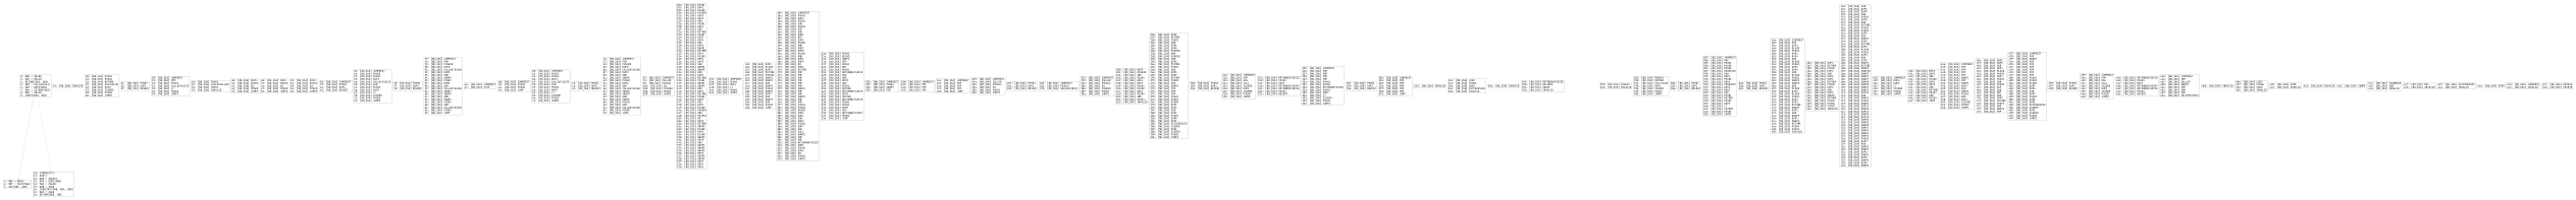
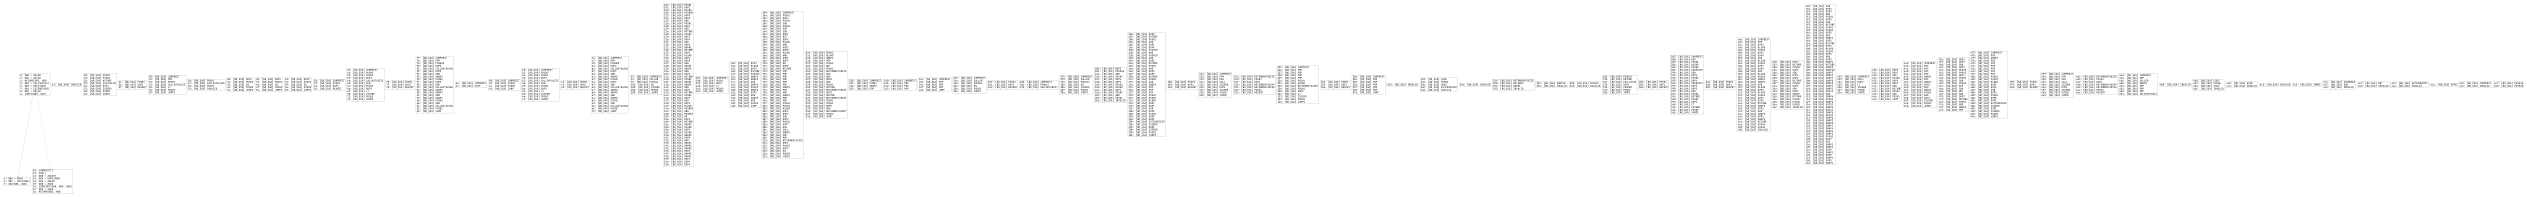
  digraph {
    fontname="JetBrains Mono"
    node [fontname="JetBrains Mono" fontsize=30.0 rank=same shape=box]
    edge [fontname="JetBrains Mono"]
    n1 [label="0: %00 = #0x80\l2: %01 = #0x40\l4: MSTORE(%01, %00)\l5: %02 = CALLVALUE()\l6: %03 = DUP1(%02)\l7: %04 = ISZERO(%02)\l8: %05 = #0x10\lb: JUMPI(%05, %04)\l"]
    n2 [label="c: %06 = #0x0\le: %07 = DUP1(%06)\lf: GAS(%06, %06)\l"]
    n3 [label="10: JUMPDEST()\l11: POP()\l12: %08 = #0x357\l15: %09 = DUP1(%08)\l16: %0A = #0x20\l19: %0B = #0x0\l1b: CODECOPY(%0B, %0A, %08)\l1c: %0C = #0x0\l1e: RETURN(%0C, %08)\l"]
    n4 [label="1f: [NO_SSA] INVALID\l"]
    n5 [label="20: [NO_SSA] PUSH1\l22: [NO_SSA] PUSH1\l24: [NO_SSA] MSTORE\l25: [NO_SSA] CALLVALUE\l26: [NO_SSA] DUP1\l27: [NO_SSA] ISZERO\l28: [NO_SSA] PUSH2\l2b: [NO_SSA] JUMPI\l"]
    n6 [label="2c: [NO_SSA] PUSH1\l2e: [NO_SSA] DUP1\l2f: [NO_SSA] REVERT\l"]
    n7 [label="30: [NO_SSA] JUMPDEST\l31: [NO_SSA] POP\l32: [NO_SSA] PUSH1\l34: [NO_SSA] CALLDATASIZE\l35: [NO_SSA] LT\l36: [NO_SSA] PUSH2\l39: [NO_SSA] JUMPI\l"]
    n8 [label="3a: [NO_SSA] PUSH1\l3c: [NO_SSA] CALLDATALOAD\l3d: [NO_SSA] PUSH1\l3f: [NO_SSA] INVALID\l"]
    n9 [label="40: [NO_SSA] DUP1\l41: [NO_SSA] PUSH1\l43: [NO_SSA] EQ\l44: [NO_SSA] PUSH2\l47: [NO_SSA] JUMPI\l"]
    n10 [label="48: [NO_SSA] DUP1\l49: [NO_SSA] PUSH4\l4e: [NO_SSA] EQ\l4f: [NO_SSA] PUSH2\l52: [NO_SSA] JUMPI\l"]
    n11 [label="53: [NO_SSA] DUP1\l54: [NO_SSA] PUSH4\l59: [NO_SSA] EQ\l5a: [NO_SSA] PUSH2\l5d: [NO_SSA] JUMPI\l"]
    n12 [label="5e: [NO_SSA] JUMPDEST\l5f: [NO_SSA] PUSH1\l61: [NO_SSA] DUP1\l62: [NO_SSA] REVERT\l"]
    n13 [label="63: [NO_SSA] JUMPDEST\l64: [NO_SSA] PUSH2\l67: [NO_SSA] PUSH1\l69: [NO_SSA] DUP1\l6a: [NO_SSA] CALLDATASIZE\l6b: [NO_SSA] SUB\l6c: [NO_SSA] PUSH1\l6e: [NO_SSA] DUP2\l6f: [NO_SSA] LT\l70: [NO_SSA] ISZERO\l71: [NO_SSA] PUSH2\l74: [NO_SSA] JUMPI\l"]
    n14 [label="75: [NO_SSA] PUSH1\l77: [NO_SSA] DUP1\l78: [NO_SSA] REVERT\l"]
    n15 [label="79: [NO_SSA] JUMPDEST\l7a: [NO_SSA] POP\l7b: [NO_SSA] PUSH20\l90: [NO_SSA] DUP2\l91: [NO_SSA] CALLDATALOAD\l92: [NO_SSA] DUP2\l93: [NO_SSA] AND\l94: [NO_SSA] SWAP2\l95: [NO_SSA] PUSH1\l97: [NO_SSA] DUP2\l98: [NO_SSA] ADD\l99: [NO_SSA] CALLDATALOAD\l9a: [NO_SSA] SWAP1\l9b: [NO_SSA] SWAP2\l9c: [NO_SSA] AND\l9d: [NO_SSA] SWAP1\l9e: [NO_SSA] PUSH1\la0: [NO_SSA] ADD\la1: [NO_SSA] CALLDATALOAD\la2: [NO_SSA] PUSH2\la5: [NO_SSA] JUMP\l"]
    n16 [label="a6: [NO_SSA] JUMPDEST\la7: [NO_SSA] STOP\l"]
    n17 [label="a8: [NO_SSA] JUMPDEST\la9: [NO_SSA] PUSH2\lac: [NO_SSA] PUSH2\laf: [NO_SSA] JUMP\l"]
    n18 [label="b0: [NO_SSA] JUMPDEST\lb1: [NO_SSA] PUSH2\lb4: [NO_SSA] PUSH1\lb6: [NO_SSA] DUP1\lb7: [NO_SSA] CALLDATASIZE\lb8: [NO_SSA] SUB\lb9: [NO_SSA] PUSH1\lbb: [NO_SSA] DUP2\lbc: [NO_SSA] LT\lbd: [NO_SSA] ISZERO\lbe: [NO_SSA] PUSH2\lc1: [NO_SSA] JUMPI\l"]
    n19 [label="c2: [NO_SSA] PUSH1\lc4: [NO_SSA] DUP1\lc5: [NO_SSA] REVERT\l"]
    n20 [label="c6: [NO_SSA] JUMPDEST\lc7: [NO_SSA] POP\lc8: [NO_SSA] PUSH20\ldd: [NO_SSA] DUP2\lde: [NO_SSA] CALLDATALOAD\ldf: [NO_SSA] DUP2\le0: [NO_SSA] AND\le1: [NO_SSA] SWAP2\le2: [NO_SSA] PUSH1\le4: [NO_SSA] DUP2\le5: [NO_SSA] ADD\le6: [NO_SSA] CALLDATALOAD\le7: [NO_SSA] SWAP1\le8: [NO_SSA] SWAP2\le9: [NO_SSA] AND\lea: [NO_SSA] SWAP1\leb: [NO_SSA] PUSH1\led: [NO_SSA] ADD\lee: [NO_SSA] CALLDATALOAD\lef: [NO_SSA] PUSH2\lf2: [NO_SSA] JUMP\l"]
    n21 [label="f3: [NO_SSA] JUMPDEST\lf4: [NO_SSA] CALLER\lf5: [NO_SSA] PUSH14\l104: [NO_SSA] EQ\l105: [NO_SSA] ISZERO\l106: [NO_SSA] PUSH2\l109: [NO_SSA] JUMPI\l"]
    n22 [label="10a: [NO_SSA] PUSH1\l10c: [NO_SSA] DUP1\l10d: [NO_SSA] MLOAD\l10e: [NO_SSA] PUSH20\l123: [NO_SSA] DUP5\l124: [NO_SSA] DUP2\l125: [NO_SSA] AND\l126: [NO_SSA] PUSH1\l128: [NO_SSA] DUP4\l129: [NO_SSA] ADD\l12a: [NO_SSA] MSTORE\l12b: [NO_SSA] PUSH1\l12d: [NO_SSA] DUP1\l12e: [NO_SSA] DUP4\l12f: [NO_SSA] ADD\l130: [NO_SSA] DUP6\l131: [NO_SSA] SWAP1\l132: [NO_SSA] MSTORE\l133: [NO_SSA] DUP4\l134: [NO_SSA] MLOAD\l135: [NO_SSA] DUP1\l136: [NO_SSA] DUP5\l137: [NO_SSA] SUB\l138: [NO_SSA] SWAP1\l139: [NO_SSA] SWAP2\l13a: [NO_SSA] ADD\l13b: [NO_SSA] DUP2\l13c: [NO_SSA] MSTORE\l13d: [NO_SSA] PUSH1\l13f: [NO_SSA] SWAP1\l140: [NO_SSA] SWAP3\l141: [NO_SSA] ADD\l142: [NO_SSA] DUP4\l143: [NO_SSA] MSTORE\l144: [NO_SSA] PUSH1\l146: [NO_SSA] DUP3\l147: [NO_SSA] ADD\l148: [NO_SSA] DUP1\l149: [NO_SSA] MLOAD\l14a: [NO_SSA] PUSH28\l167: [NO_SSA] AND\l168: [NO_SSA] PUSH32\l189: [NO_SSA] OR\l18a: [NO_SSA] DUP2\l18b: [NO_SSA] MSTORE\l18c: [NO_SSA] SWAP3\l18d: [NO_SSA] MLOAD\l18e: [NO_SSA] DUP3\l18f: [NO_SSA] MLOAD\l190: [NO_SSA] SWAP2\l191: [NO_SSA] DUP8\l192: [NO_SSA] AND\l193: [NO_SSA] SWAP4\l194: [NO_SSA] SWAP1\l195: [NO_SSA] SWAP2\l196: [NO_SSA] DUP3\l197: [NO_SSA] SWAP2\l198: [NO_SSA] SWAP1\l199: [NO_SSA] DUP1\l19a: [NO_SSA] DUP4\l19b: [NO_SSA] DUP4\l"]
    n23 [label="19c: [NO_SSA] JUMPDEST\l19d: [NO_SSA] PUSH1\l19f: [NO_SSA] DUP4\l1a0: [NO_SSA] LT\l1a1: [NO_SSA] PUSH2\l1a4: [NO_SSA] JUMPI\l"]
    n24 [label="1a5: [NO_SSA] DUP1\l1a6: [NO_SSA] MLOAD\l1a7: [NO_SSA] DUP3\l1a8: [NO_SSA] MSTORE\l1a9: [NO_SSA] PUSH32\l1ca: [NO_SSA] SWAP1\l1cb: [NO_SSA] SWAP3\l1cc: [NO_SSA] ADD\l1cd: [NO_SSA] SWAP2\l1ce: [NO_SSA] PUSH1\l1d0: [NO_SSA] SWAP2\l1d1: [NO_SSA] DUP3\l1d2: [NO_SSA] ADD\l1d3: [NO_SSA] SWAP2\l1d4: [NO_SSA] ADD\l1d5: [NO_SSA] PUSH2\l1d8: [NO_SSA] JUMP\l"]
    n25 [label="1d9: [NO_SSA] JUMPDEST\l1da: [NO_SSA] PUSH1\l1dc: [NO_SSA] DUP4\l1dd: [NO_SSA] PUSH1\l1df: [NO_SSA] SUB\l1e0: [NO_SSA] PUSH2\l1e3: [NO_SSA] EXP\l1e4: [NO_SSA] SUB\l1e5: [NO_SSA] DUP1\l1e6: [NO_SSA] NOT\l1e7: [NO_SSA] DUP3\l1e8: [NO_SSA] MLOAD\l1e9: [NO_SSA] AND\l1ea: [NO_SSA] DUP2\l1eb: [NO_SSA] DUP5\l1ec: [NO_SSA] MLOAD\l1ed: [NO_SSA] AND\l1ee: [NO_SSA] DUP1\l1ef: [NO_SSA] DUP3\l1f0: [NO_SSA] OR\l1f1: [NO_SSA] DUP6\l1f2: [NO_SSA] MSTORE\l1f3: [NO_SSA] POP\l1f4: [NO_SSA] POP\l1f5: [NO_SSA] POP\l1f6: [NO_SSA] POP\l1f7: [NO_SSA] POP\l1f8: [NO_SSA] POP\l1f9: [NO_SSA] SWAP1\l1fa: [NO_SSA] POP\l1fb: [NO_SSA] ADD\l1fc: [NO_SSA] SWAP2\l1fd: [NO_SSA] POP\l1fe: [NO_SSA] POP\l1ff: [NO_SSA] PUSH1\l201: [NO_SSA] PUSH1\l203: [NO_SSA] MLOAD\l204: [NO_SSA] DUP1\l205: [NO_SSA] DUP4\l206: [NO_SSA] SUB\l207: [NO_SSA] DUP2\l208: [NO_SSA] PUSH1\l20a: [NO_SSA] DUP7\l20b: [NO_SSA] GAS\l20c: [NO_SSA] CALL\l20d: [NO_SSA] SWAP2\l20e: [NO_SSA] POP\l20f: [NO_SSA] POP\l210: [NO_SSA] RETURNDATASIZE\l211: [NO_SSA] DUP1\l212: [NO_SSA] PUSH1\l214: [NO_SSA] DUP2\l215: [NO_SSA] EQ\l216: [NO_SSA] PUSH2\l219: [NO_SSA] JUMPI\l"]
    n26 [label="21a: [NO_SSA] PUSH1\l21c: [NO_SSA] MLOAD\l21d: [NO_SSA] SWAP2\l21e: [NO_SSA] POP\l21f: [NO_SSA] PUSH1\l221: [NO_SSA] NOT\l222: [NO_SSA] PUSH1\l224: [NO_SSA] RETURNDATASIZE\l225: [NO_SSA] ADD\l226: [NO_SSA] AND\l227: [NO_SSA] DUP3\l228: [NO_SSA] ADD\l229: [NO_SSA] PUSH1\l22b: [NO_SSA] MSTORE\l22c: [NO_SSA] RETURNDATASIZE\l22d: [NO_SSA] DUP3\l22e: [NO_SSA] MSTORE\l22f: [NO_SSA] RETURNDATASIZE\l230: [NO_SSA] PUSH1\l232: [NO_SSA] PUSH1\l234: [NO_SSA] DUP5\l235: [NO_SSA] ADD\l236: [NO_SSA] RETURNDATACOPY\l237: [NO_SSA] PUSH2\l23a: [NO_SSA] JUMP\l"]
    n27 [label="23b: [NO_SSA] JUMPDEST\l23c: [NO_SSA] PUSH1\l23e: [NO_SSA] SWAP2\l23f: [NO_SSA] POP\l"]
    n28 [label="240: [NO_SSA] JUMPDEST\l241: [NO_SSA] POP\l242: [NO_SSA] POP\l243: [NO_SSA] POP\l"]
    n29 [label="244: [NO_SSA] JUMPDEST\l245: [NO_SSA] POP\l246: [NO_SSA] POP\l247: [NO_SSA] POP\l248: [NO_SSA] JUMP\l"]
    n30 [label="249: [NO_SSA] JUMPDEST\l24a: [NO_SSA] CALLER\l24b: [NO_SSA] PUSH14\l25a: [NO_SSA] EQ\l25b: [NO_SSA] PUSH2\l25e: [NO_SSA] JUMPI\l"]
    n31 [label="25f: [NO_SSA] PUSH1\l261: [NO_SSA] DUP1\l262: [NO_SSA] REVERT\l"]
    n32 [label="263: [NO_SSA] JUMPDEST\l264: [NO_SSA] PUSH14\l273: [NO_SSA] SELFDESTRUCT\l"]
    n33 [label="274: [NO_SSA] JUMPDEST\l275: [NO_SSA] CALLER\l276: [NO_SSA] PUSH14\l285: [NO_SSA] EQ\l286: [NO_SSA] ISZERO\l287: [NO_SSA] PUSH2\l28a: [NO_SSA] JUMPI\l"]
    n34 [label="28b: [NO_SSA] DUP3\l28c: [NO_SSA] PUSH20\l2a1: [NO_SSA] AND\l2a2: [NO_SSA] PUSH4\l2a7: [NO_SSA] DUP4\l2a8: [NO_SSA] DUP4\l2a9: [NO_SSA] PUSH1\l2ab: [NO_SSA] MLOAD\l2ac: [NO_SSA] DUP4\l2ad: [NO_SSA] PUSH4\l2b2: [NO_SSA] AND\l2b3: [NO_SSA] PUSH1\l2b5: [NO_SSA] INVALID\l"]
    n35 [label="2b6: [NO_SSA] DUP2\l2b7: [NO_SSA] MSTORE\l2b8: [NO_SSA] PUSH1\l2ba: [NO_SSA] ADD\l2bb: [NO_SSA] DUP1\l2bc: [NO_SSA] DUP4\l2bd: [NO_SSA] PUSH20\l2d2: [NO_SSA] AND\l2d3: [NO_SSA] PUSH20\l2e8: [NO_SSA] AND\l2e9: [NO_SSA] DUP2\l2ea: [NO_SSA] MSTORE\l2eb: [NO_SSA] PUSH1\l2ed: [NO_SSA] ADD\l2ee: [NO_SSA] DUP3\l2ef: [NO_SSA] DUP2\l2f0: [NO_SSA] MSTORE\l2f1: [NO_SSA] PUSH1\l2f3: [NO_SSA] ADD\l2f4: [NO_SSA] SWAP3\l2f5: [NO_SSA] POP\l2f6: [NO_SSA] POP\l2f7: [NO_SSA] POP\l2f8: [NO_SSA] PUSH1\l2fa: [NO_SSA] PUSH1\l2fc: [NO_SSA] MLOAD\l2fd: [NO_SSA] DUP1\l2fe: [NO_SSA] DUP4\l2ff: [NO_SSA] SUB\l300: [NO_SSA] DUP2\l301: [NO_SSA] PUSH1\l303: [NO_SSA] DUP8\l304: [NO_SSA] DUP1\l305: [NO_SSA] EXTCODESIZE\l306: [NO_SSA] ISZERO\l307: [NO_SSA] DUP1\l308: [NO_SSA] ISZERO\l309: [NO_SSA] PUSH2\l30c: [NO_SSA] JUMPI\l"]
    n36 [label="30d: [NO_SSA] PUSH1\l30f: [NO_SSA] DUP1\l310: [NO_SSA] REVERT\l"]
    n37 [label="311: [NO_SSA] JUMPDEST\l312: [NO_SSA] POP\l313: [NO_SSA] GAS\l314: [NO_SSA] CALL\l315: [NO_SSA] ISZERO\l316: [NO_SSA] DUP1\l317: [NO_SSA] ISZERO\l318: [NO_SSA] PUSH2\l31b: [NO_SSA] JUMPI\l"]
    n38 [label="31c: [NO_SSA] RETURNDATASIZE\l31d: [NO_SSA] PUSH1\l31f: [NO_SSA] DUP1\l320: [NO_SSA] RETURNDATACOPY\l321: [NO_SSA] RETURNDATASIZE\l322: [NO_SSA] PUSH1\l324: [NO_SSA] REVERT\l"]
    n39 [label="325: [NO_SSA] JUMPDEST\l326: [NO_SSA] POP\l327: [NO_SSA] POP\l328: [NO_SSA] POP\l329: [NO_SSA] POP\l32a: [NO_SSA] PUSH1\l32c: [NO_SSA] MLOAD\l32d: [NO_SSA] RETURNDATASIZE\l32e: [NO_SSA] PUSH1\l330: [NO_SSA] DUP2\l331: [NO_SSA] LT\l332: [NO_SSA] ISZERO\l333: [NO_SSA] PUSH2\l336: [NO_SSA] JUMPI\l"]
    n40 [label="337: [NO_SSA] PUSH1\l339: [NO_SSA] DUP1\l33a: [NO_SSA] REVERT\l"]
    n41 [label="33b: [NO_SSA] JUMPDEST\l33c: [NO_SSA] POP\l33d: [NO_SSA] POP\l33e: [NO_SSA] POP\l33f: [NO_SSA] POP\l340: [NO_SSA] POP\l341: [NO_SSA] JUMP\l"]
    n42 [label="342: [NO_SSA] INVALID\l"]
    n43 [label="343: [NO_SSA] LOG2\l344: [NO_SSA] PUSH6\l34b: [NO_SSA] SHA3\l34c: [NO_SSA] EXTCODESIZE\l34d: [NO_SSA] INVALID\l"]
    n44 [label="34e: [NO_SSA] INVALID\l"]
    n45 [label="34f: [NO_SSA] RETURNDATASIZE\l350: [NO_SSA] BALANCE\l351: [NO_SSA] SWAP1\l352: [NO_SSA] INVALID\l"]
+   n46 [label="353: [NO_SSA] SWAP10\l354: [NO_SSA] INVALID\l"]
    n47 [label="355: [NO_SSA] PUSH13\l363: [NO_SSA] INVALID\l"]
    n48 [label="364: [NO_SSA] PUSH22\l37b: [NO_SSA] MSTORE\l37c: [NO_SSA] CALLVALUE\l37d: [NO_SSA] DUP1\l37e: [NO_SSA] ISZERO\l37f: [NO_SSA] PUSH2\l382: [NO_SSA] JUMPI\l"]
    n49 [label="383: [NO_SSA] PUSH1\l385: [NO_SSA] DUP1\l386: [NO_SSA] REVERT\l"]
    n50 [label="387: [NO_SSA] JUMPDEST\l388: [NO_SSA] POP\l389: [NO_SSA] PUSH1\l38b: [NO_SSA] MLOAD\l38c: [NO_SSA] PUSH2\l38f: [NO_SSA] CODESIZE\l390: [NO_SSA] SUB\l391: [NO_SSA] DUP1\l392: [NO_SSA] PUSH2\l395: [NO_SSA] DUP4\l396: [NO_SSA] CODECOPY\l397: [NO_SSA] DUP2\l398: [NO_SSA] DUP2\l399: [NO_SSA] ADD\l39a: [NO_SSA] PUSH1\l39c: [NO_SSA] MSTORE\l39d: [NO_SSA] PUSH1\l39f: [NO_SSA] DUP2\l3a0: [NO_SSA] LT\l3a1: [NO_SSA] ISZERO\l3a2: [NO_SSA] PUSH2\l3a5: [NO_SSA] JUMPI\l"]
    n51 [label="3a6: [NO_SSA] PUSH1\l3a8: [NO_SSA] DUP1\l3a9: [NO_SSA] REVERT\l"]
    n52 [label="3aa: [NO_SSA] JUMPDEST\l3ab: [NO_SSA] POP\l3ac: [NO_SSA] DUP1\l3ad: [NO_SSA] MLOAD\l3ae: [NO_SSA] PUSH1\l3b0: [NO_SSA] DUP1\l3b1: [NO_SSA] DUP4\l3b2: [NO_SSA] ADD\l3b3: [NO_SSA] MLOAD\l3b4: [NO_SSA] PUSH1\l3b6: [NO_SSA] DUP1\l3b7: [NO_SSA] DUP6\l3b8: [NO_SSA] ADD\l3b9: [NO_SSA] MLOAD\l3ba: [NO_SSA] PUSH1\l3bc: [NO_SSA] SWAP1\l3bd: [NO_SSA] SWAP6\l3be: [NO_SSA] ADD\l3bf: [NO_SSA] MLOAD\l3c0: [NO_SSA] DUP2\l3c1: [NO_SSA] MLOAD\l3c2: [NO_SSA] PUSH1\l3c4: [NO_SSA] DUP1\l3c5: [NO_SSA] DUP3\l3c6: [NO_SSA] MSTORE\l3c7: [NO_SSA] SWAP5\l3c8: [NO_SSA] DUP2\l3c9: [NO_SSA] ADD\l3ca: [NO_SSA] SWAP3\l3cb: [NO_SSA] DUP4\l3cc: [NO_SSA] SWAP1\l3cd: [NO_SSA] MSTORE\l3ce: [NO_SSA] PUSH4\l3d3: [NO_SSA] PUSH1\l3d5: [NO_SSA] INVALID\l"]
    n53 [label="3d6: [NO_SSA] DUP4\l3d7: [NO_SSA] MSTORE\l3d8: [NO_SSA] PUSH1\l3da: [NO_SSA] DUP2\l3db: [NO_SSA] ADD\l3dc: [NO_SSA] DUP5\l3dd: [NO_SSA] DUP2\l3de: [NO_SSA] MSTORE\l3df: [NO_SSA] PUSH1\l3e1: [NO_SSA] DUP3\l3e2: [NO_SSA] ADD\l3e3: [NO_SSA] DUP9\l3e4: [NO_SSA] SWAP1\l3e5: [NO_SSA] MSTORE\l3e6: [NO_SSA] PUSH1\l3e8: [NO_SSA] PUSH1\l3ea: [NO_SSA] PUSH1\l3ec: [NO_SSA] INVALID\l"]
    n54 [label="3ed: [NO_SSA] SUB\l3ee: [NO_SSA] DUP1\l3ef: [NO_SSA] DUP5\l3f0: [NO_SSA] AND\l3f1: [NO_SSA] PUSH1\l3f3: [NO_SSA] DUP5\l3f4: [NO_SSA] ADD\l3f5: [NO_SSA] MSTORE\l3f6: [NO_SSA] PUSH1\l3f8: [NO_SSA] PUSH1\l3fa: [NO_SSA] DUP5\l3fb: [NO_SSA] ADD\l3fc: [NO_SSA] SWAP1\l3fd: [NO_SSA] DUP2\l3fe: [NO_SSA] MSTORE\l3ff: [NO_SSA] DUP4\l400: [NO_SSA] MLOAD\l401: [NO_SSA] PUSH1\l403: [NO_SSA] DUP6\l404: [NO_SSA] ADD\l405: [NO_SSA] DUP2\l406: [NO_SSA] SWAP1\l407: [NO_SSA] MSTORE\l408: [NO_SSA] SWAP9\l409: [NO_SSA] SWAP10\l40a: [NO_SSA] SWAP7\l40b: [NO_SSA] SWAP9\l40c: [NO_SSA] SWAP7\l40d: [NO_SSA] SWAP8\l40e: [NO_SSA] SWAP5\l40f: [NO_SSA] SWAP7\l410: [NO_SSA] SWAP2\l411: [NO_SSA] DUP11\l412: [NO_SSA] AND\l413: [NO_SSA] SWAP6\l414: [NO_SSA] PUSH4\l419: [NO_SSA] SWAP6\l41a: [NO_SSA] DUP11\l41b: [NO_SSA] SWAP6\l41c: [NO_SSA] DUP11\l41d: [NO_SSA] SWAP6\l41e: [NO_SSA] DUP11\l41f: [NO_SSA] SWAP6\l420: [NO_SSA] SWAP2\l421: [NO_SSA] SWAP5\l422: [NO_SSA] SWAP1\l423: [NO_SSA] SWAP4\l424: [NO_SSA] SWAP1\l425: [NO_SSA] SWAP3\l426: [NO_SSA] PUSH1\l428: [NO_SSA] DUP7\l429: [NO_SSA] ADD\l42a: [NO_SSA] SWAP3\l42b: [NO_SSA] SWAP1\l42c: [NO_SSA] DUP2\l42d: [NO_SSA] SWAP1\l42e: [NO_SSA] DUP5\l42f: [NO_SSA] SWAP1\l430: [NO_SSA] DUP5\l431: [NO_SSA] SWAP1\l"]
    n55 [label="432: [NO_SSA] JUMPDEST\l433: [NO_SSA] DUP4\l434: [NO_SSA] DUP2\l435: [NO_SSA] LT\l436: [NO_SSA] ISZERO\l437: [NO_SSA] PUSH2\l43a: [NO_SSA] JUMPI\l"]
    n56 [label="43b: [NO_SSA] DUP2\l43c: [NO_SSA] DUP2\l43d: [NO_SSA] ADD\l43e: [NO_SSA] MLOAD\l43f: [NO_SSA] DUP4\l440: [NO_SSA] DUP3\l441: [NO_SSA] ADD\l442: [NO_SSA] MSTORE\l443: [NO_SSA] PUSH1\l445: [NO_SSA] ADD\l446: [NO_SSA] PUSH2\l449: [NO_SSA] JUMP\l"]
    n57 [label="44a: [NO_SSA] JUMPDEST\l44b: [NO_SSA] POP\l44c: [NO_SSA] POP\l44d: [NO_SSA] POP\l44e: [NO_SSA] POP\l44f: [NO_SSA] SWAP1\l450: [NO_SSA] POP\l451: [NO_SSA] SWAP1\l452: [NO_SSA] DUP2\l453: [NO_SSA] ADD\l454: [NO_SSA] SWAP1\l455: [NO_SSA] PUSH1\l457: [NO_SSA] AND\l458: [NO_SSA] DUP1\l459: [NO_SSA] ISZERO\l45a: [NO_SSA] PUSH2\l45d: [NO_SSA] JUMPI\l"]
    n58 [label="45e: [NO_SSA] DUP1\l45f: [NO_SSA] DUP3\l460: [NO_SSA] SUB\l461: [NO_SSA] DUP1\l462: [NO_SSA] MLOAD\l463: [NO_SSA] PUSH1\l465: [NO_SSA] DUP4\l466: [NO_SSA] PUSH1\l468: [NO_SSA] SUB\l469: [NO_SSA] PUSH2\l46c: [NO_SSA] EXP\l46d: [NO_SSA] SUB\l46e: [NO_SSA] NOT\l46f: [NO_SSA] AND\l470: [NO_SSA] DUP2\l471: [NO_SSA] MSTORE\l472: [NO_SSA] PUSH1\l474: [NO_SSA] ADD\l475: [NO_SSA] SWAP2\l476: [NO_SSA] POP\l"]
    n59 [label="477: [NO_SSA] JUMPDEST\l478: [NO_SSA] POP\l479: [NO_SSA] SWAP6\l47a: [NO_SSA] POP\l47b: [NO_SSA] POP\l47c: [NO_SSA] POP\l47d: [NO_SSA] POP\l47e: [NO_SSA] POP\l47f: [NO_SSA] POP\l480: [NO_SSA] PUSH1\l482: [NO_SSA] PUSH1\l484: [NO_SSA] MLOAD\l485: [NO_SSA] DUP1\l486: [NO_SSA] DUP4\l487: [NO_SSA] SUB\l488: [NO_SSA] DUP2\l489: [NO_SSA] PUSH1\l48b: [NO_SSA] DUP8\l48c: [NO_SSA] DUP1\l48d: [NO_SSA] EXTCODESIZE\l48e: [NO_SSA] ISZERO\l48f: [NO_SSA] DUP1\l490: [NO_SSA] ISZERO\l491: [NO_SSA] PUSH2\l494: [NO_SSA] JUMPI\l"]
    n60 [label="495: [NO_SSA] PUSH1\l497: [NO_SSA] DUP1\l498: [NO_SSA] REVERT\l"]
    n61 [label="499: [NO_SSA] JUMPDEST\l49a: [NO_SSA] POP\l49b: [NO_SSA] GAS\l49c: [NO_SSA] CALL\l49d: [NO_SSA] ISZERO\l49e: [NO_SSA] DUP1\l49f: [NO_SSA] ISZERO\l4a0: [NO_SSA] PUSH2\l4a3: [NO_SSA] JUMPI\l"]
    n62 [label="4a4: [NO_SSA] RETURNDATASIZE\l4a5: [NO_SSA] PUSH1\l4a7: [NO_SSA] DUP1\l4a8: [NO_SSA] RETURNDATACOPY\l4a9: [NO_SSA] RETURNDATASIZE\l4aa: [NO_SSA] PUSH1\l4ac: [NO_SSA] REVERT\l"]
    n63 [label="4ad: [NO_SSA] JUMPDEST\l4ae: [NO_SSA] POP\l4af: [NO_SSA] CALLER\l4b0: [NO_SSA] SWAP3\l4b1: [NO_SSA] POP\l4b2: [NO_SSA] POP\l4b3: [NO_SSA] POP\l4b4: [NO_SSA] SELFDESTRUCT\l"]
    n64 [label="4b5: [NO_SSA] INVALID\l"]
    n65 [label="4b6: [NO_SSA] LOG2\l4b7: [NO_SSA] PUSH6\l4be: [NO_SSA] SHA3\l4bf: [NO_SSA] INVALID\l"]
    n66 [label="4c0: [NO_SSA] DUP8\l4c1: [NO_SSA] INVALID\l"]
    n67 [label="4c2: [NO_SSA] INVALID\l"]
    n68 [label="4c3: [NO_SSA] JUMPI\l"]
    n69 [label="4c4: [NO_SSA] COINBASE\l4c5: [NO_SSA] XOR\l4c6: [NO_SSA] INVALID\l"]
    n70 [label="4c7: [NO_SSA] NOT\l4c8: [NO_SSA] INVALID\l"]
    n71 [label="4c9: [NO_SSA] EXTCODECOPY\l4ca: [NO_SSA] INVALID\l"]
    n72 [label="4cc: [NO_SSA] DUP8\l"]
    n73 [label="4cd: [NO_SSA] JUMPDEST\l4ce: [NO_SSA] INVALID\l"]
    n74 [label="4cf: [NO_SSA] PUSH16\l4e0: [NO_SSA] PUSH20\l"]
    subgraph sub_1 {
      n1
      n2
      n3
      n4
      n5
      n6
      n7
      n8
      n9
      n10
      n11
      n12
      n13
      n14
      n15
      n16
      n17
      n18
      n19
      n20
      n21
      n22
      n23
      n24
      n25
      n26
      n27
      n28
      n29
      n30
      n31
      n32
      n33
      n34
      n35
      n36
      n37
      n38
      n39
      n40
      n41
      n42
      n43
      n44
      n45
+     n46
      n47
      n48
      n49
      n50
      n51
      n52
      n53
      n54
      n55
      n56
      n57
      n58
      n59
      n60
      n61
      n62
      n63
      n64
      n65
      n66
      n67
      n68
      n69
      n70
      n71
      n72
      n73
      n74
    }
    n1 -> n2 [color=red]
    n1 -> n3 [color=green]
  }
